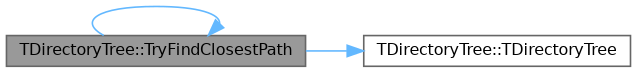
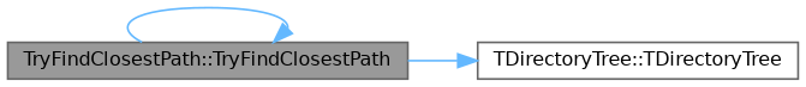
  digraph {
    rankdir=LR
    node [fontname=Helvetica fontsize=10 shape=box style=filled]
    edge [color=steelblue1 fontname=Helvetica fontsize=10 labelfontname=Helvetica labelfontsize=10 style=solid]
-   n1 [color=gray40 fillcolor=grey60 fontcolor=black height=0.2 label="TDirectoryTree::TryFindClosestPath" width=0.4]
+   n1 [color=gray40 fillcolor=grey60 fontcolor=black height=0.2 label="TryFindClosestPath::TryFindClosestPath" width=0.4]
    n2 [color=grey40 fillcolor=white height=0.2 label="TDirectoryTree::TDirectoryTree" width=0.4]
    n1 -> n1
    n1 -> n2
  }
